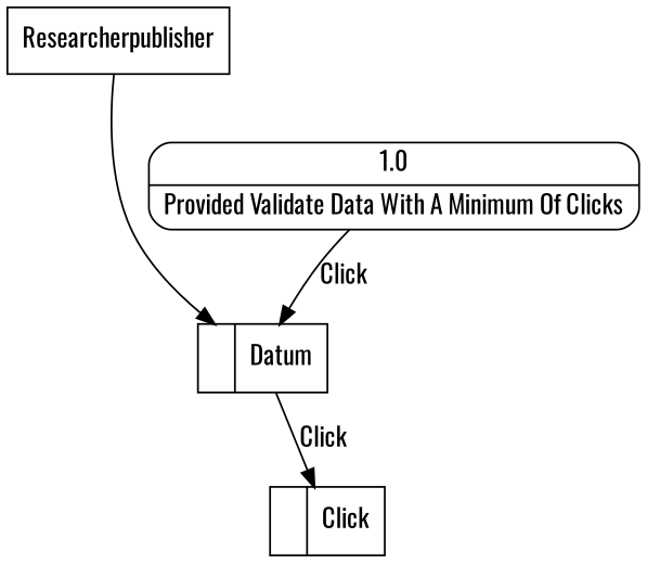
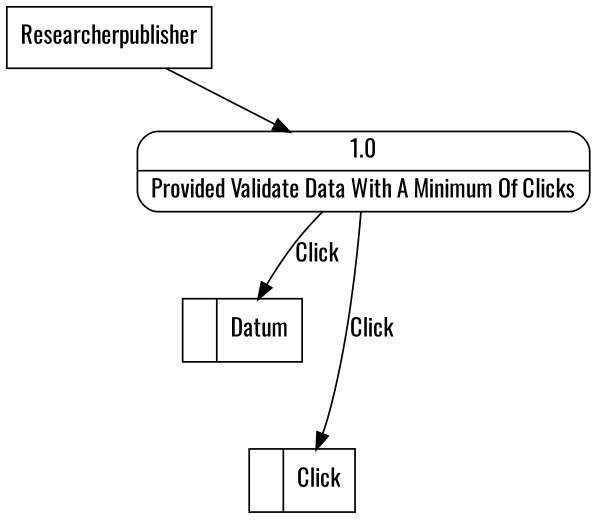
  digraph {
    fontname=Oswald
    node [fontname=Oswald shape=record]
    edge [fontname=Oswald]
    n1 [label="<f0>  |<f1> Click "]
    n2 [label="<f0>  |<f1> Datum "]
    n3 [label=Researcherpublisher shape=box]
    n4 [label="{<f0> 1.0|<f1> Provided Validate Data With A Minimum Of Clicks }" shape=Mrecord]
-   n3 -> n2
-   n2 -> n1 [label=Click]
+   n3 -> n4
+   n4 -> n1 [label=Click]
    n4 -> n2 [label=Click]
  }
